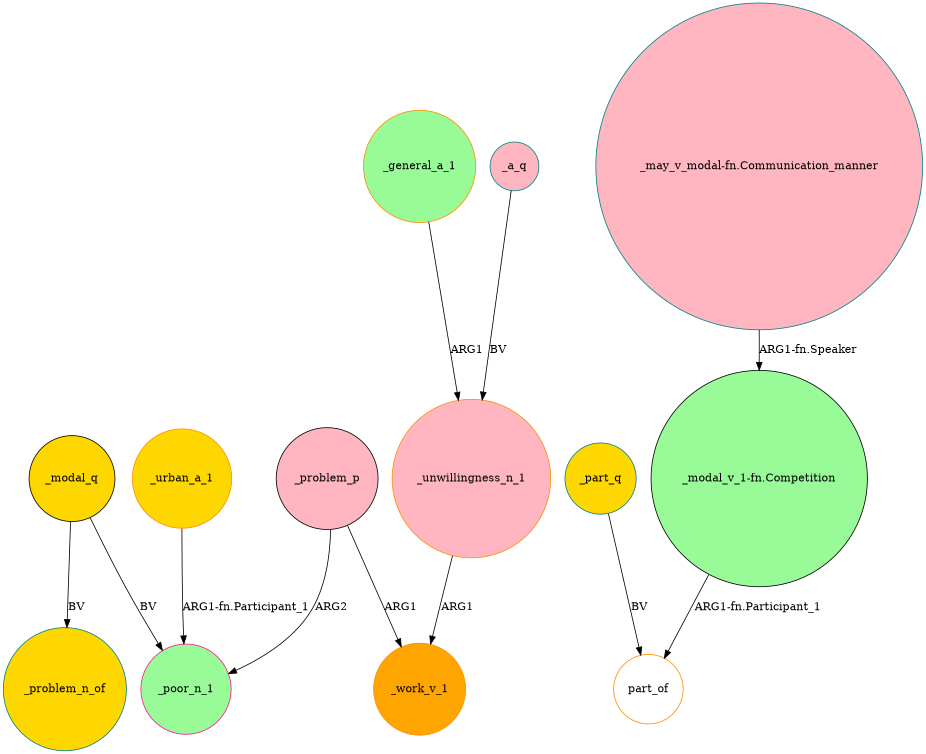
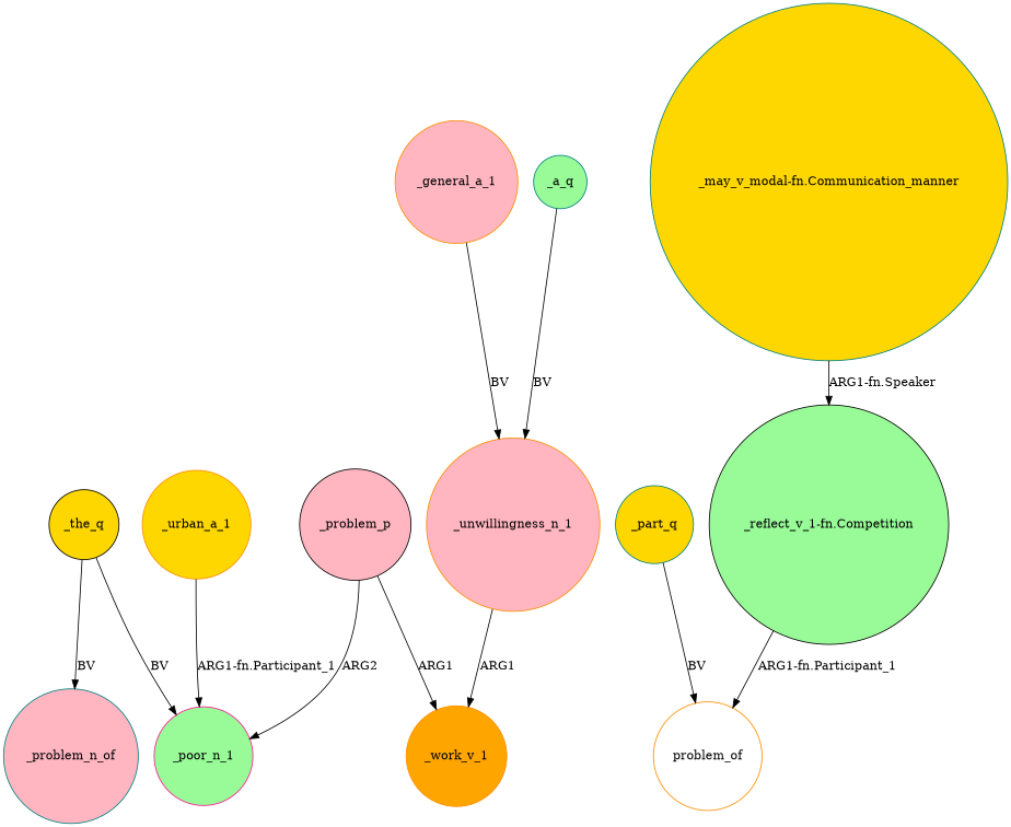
  digraph {
    fontname="DejaVu Serif"
    node [color=darkorange fillcolor=lightpink fontname="DejaVu Serif" shape=circle style=filled]
    edge [fontname="DejaVu Serif"]
    _poor_n_1 [color=deeppink fillcolor=palegreen]
    _urban_a_1 [fillcolor=gold]
    n3 [color=black label=_problem_p]
    _work_v_1 [fillcolor=orange]
-   "_reflect_v_1-fn.Competition" [color=black fillcolor=palegreen label="_modal_v_1-fn.Competition"]
-   part_of [fillcolor=white]
+   "_reflect_v_1-fn.Competition" [color=black fillcolor=palegreen]
+   part_of [fillcolor=white label=problem_of]
    _unwillingness_n_1
-   _problem_n_of [color=teal fillcolor=gold]
-   _general_a_1 [fillcolor=palegreen]
-   "_may_v_modal-fn.Communication_manner" [color=teal]
-   _the_q [color=black fillcolor=gold label=_modal_q]
-   _a_q [color=teal]
+   _problem_n_of [color=teal]
+   _general_a_1
+   "_may_v_modal-fn.Communication_manner" [color=teal fillcolor=gold]
+   _the_q [color=black fillcolor=gold]
+   _a_q [color=teal fillcolor=palegreen]
    _part_q [color=teal fillcolor=gold]
    _urban_a_1 -> _poor_n_1 [label="ARG1-fn.Participant_1"]
    n3 -> _poor_n_1 [label=ARG2]
    n3 -> _work_v_1 [label=ARG1]
    "_reflect_v_1-fn.Competition" -> part_of [label="ARG1-fn.Participant_1"]
    _unwillingness_n_1 -> _work_v_1 [label=ARG1]
-   _general_a_1 -> _unwillingness_n_1 [label=ARG1]
+   _general_a_1 -> _unwillingness_n_1 [label=BV]
    "_may_v_modal-fn.Communication_manner" -> "_reflect_v_1-fn.Competition" [label="ARG1-fn.Speaker"]
    _the_q -> _poor_n_1 [label=BV]
    _the_q -> _problem_n_of [label=BV]
    _a_q -> _unwillingness_n_1 [label=BV]
    _part_q -> part_of [label=BV]
  }
